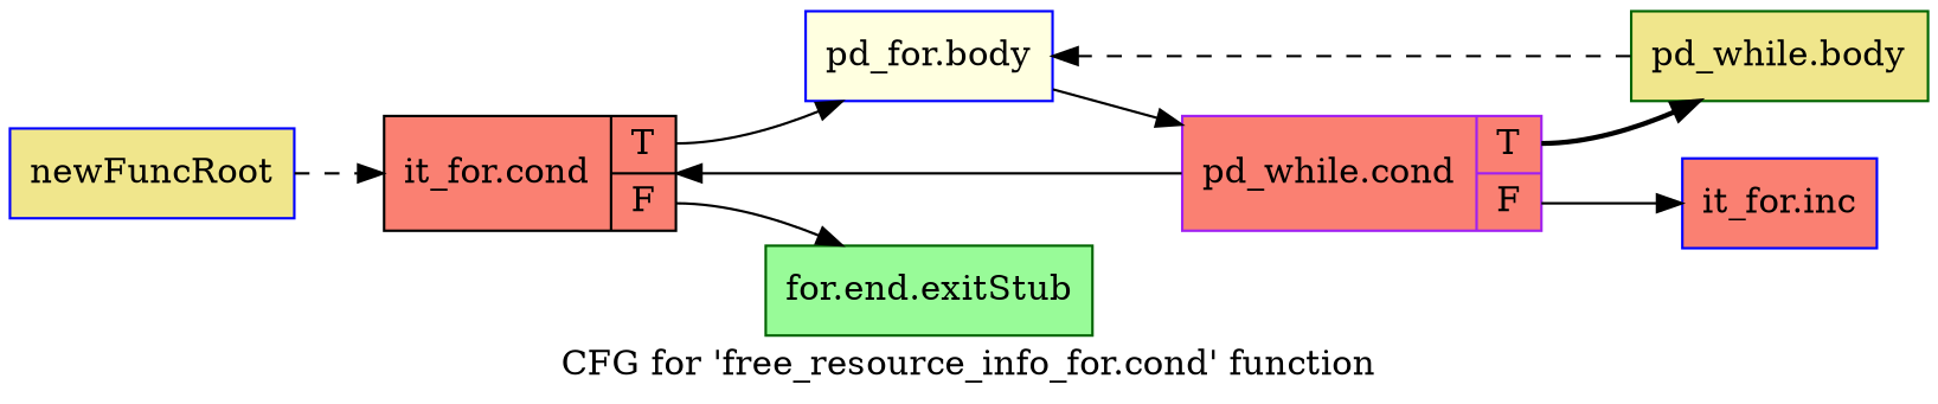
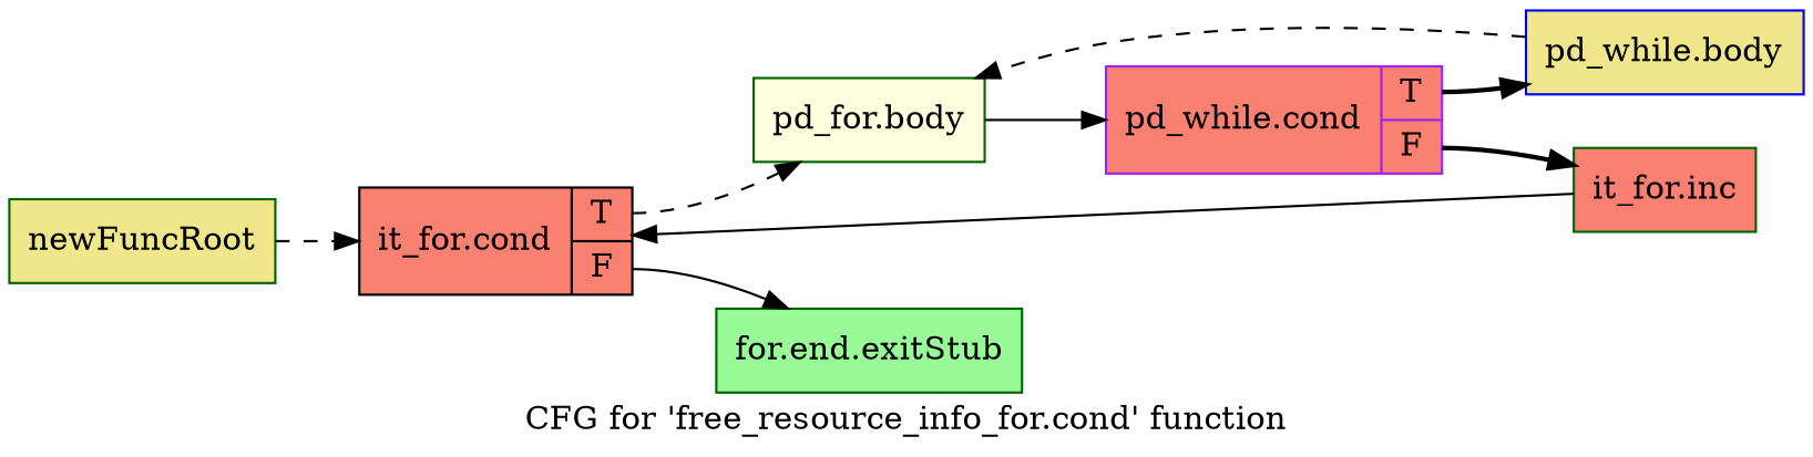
  digraph {
    label="CFG for 'free_resource_info_for.cond' function"
    rankdir=LR
    node [color=blue fillcolor=salmon shape=record style=filled]
    edge [style=dashed]
-   n1 [fillcolor=khaki label="{newFuncRoot}"]
+   n1 [color=darkgreen fillcolor=khaki label="{newFuncRoot}"]
    n2 [color=black label="{it_for.cond|{<s0>T|<s1>F}}"]
    n3 [color=darkgreen fillcolor=palegreen label="{for.end.exitStub}"]
-   n4 [fillcolor=lightyellow label="{pd_for.body}"]
+   n4 [color=darkgreen fillcolor=lightyellow label="{pd_for.body}"]
    n5 [color=purple label="{pd_while.cond|{<s0>T|<s1>F}}"]
-   n6 [color=darkgreen fillcolor=khaki label="{pd_while.body}"]
-   n7 [label="{it_for.inc}"]
+   n6 [fillcolor=khaki label="{pd_while.body}"]
+   n7 [color=darkgreen label="{it_for.inc}"]
    n1 -> n2
    n2 -> n3 [style=solid tailport=s1]
-   n2 -> n4 [style=solid tailport=s0]
+   n2 -> n4 [tailport=s0]
    n4 -> n5 [style=solid]
    n5 -> n6 [style=bold tailport=s0]
-   n5 -> n7 [style=solid tailport=s1]
+   n5 -> n7 [style=bold tailport=s1]
    n6 -> n4
-   n5 -> n2 [style=solid]
+   n7 -> n2 [style=solid]
  }
